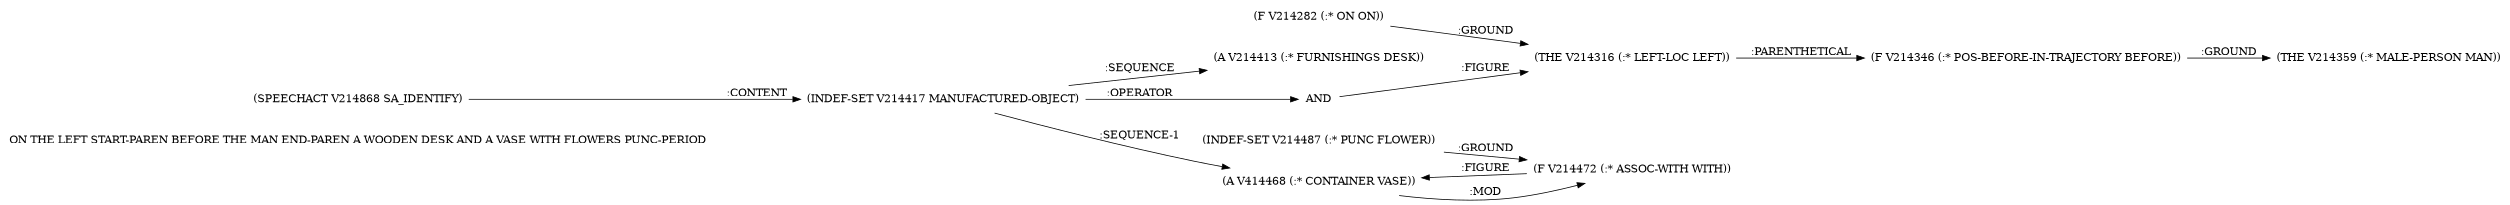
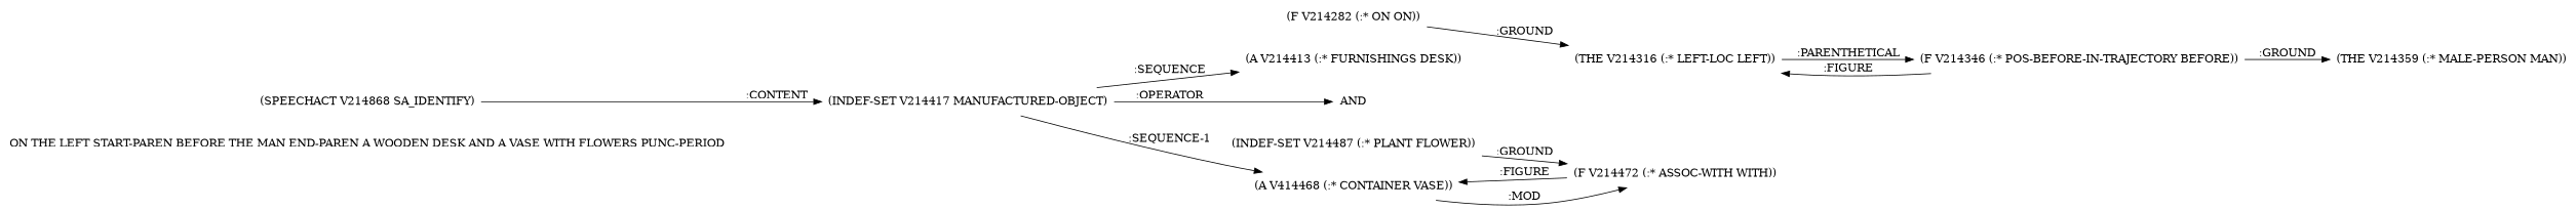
  digraph {
    rankdir=LR
    node [shape=none]
    "ON THE LEFT START-PAREN BEFORE THE MAN END-PAREN A WOODEN DESK AND A VASE WITH FLOWERS PUNC-PERIOD"
    n2 [label="(SPEECHACT V214868 SA_IDENTIFY)"]
    n3 [label="(INDEF-SET V214417 MANUFACTURED-OBJECT)"]
    n4 [label=AND]
    n5 [label="(A V214413 (:* FURNISHINGS DESK))"]
    n6 [label="(A V414468 (:* CONTAINER VASE))"]
    n7 [label="(F V214472 (:* ASSOC-WITH WITH))"]
-   n8 [label="(INDEF-SET V214487 (:* PUNC FLOWER))"]
+   n8 [label="(INDEF-SET V214487 (:* PLANT FLOWER))"]
    n9 [label="(F V214282 (:* ON ON))"]
    n10 [label="(THE V214316 (:* LEFT-LOC LEFT))"]
    n11 [label="(F V214346 (:* POS-BEFORE-IN-TRAJECTORY BEFORE))"]
    n12 [label="(THE V214359 (:* MALE-PERSON MAN))"]
    n2 -> n3 [label=":CONTENT"]
    n3 -> n4 [label=":OPERATOR"]
    n3 -> n5 [label=":SEQUENCE"]
    n3 -> n6 [label=":SEQUENCE-1"]
    n6 -> n7 [label=":MOD"]
    n7 -> n6 [label=":FIGURE"]
    n8 -> n7 [label=":GROUND"]
    n9 -> n10 [label=":GROUND"]
    n10 -> n11 [label=":PARENTHETICAL"]
-   n4 -> n10 [label=":FIGURE"]
+   n11 -> n10 [label=":FIGURE"]
    n11 -> n12 [label=":GROUND"]
  }
